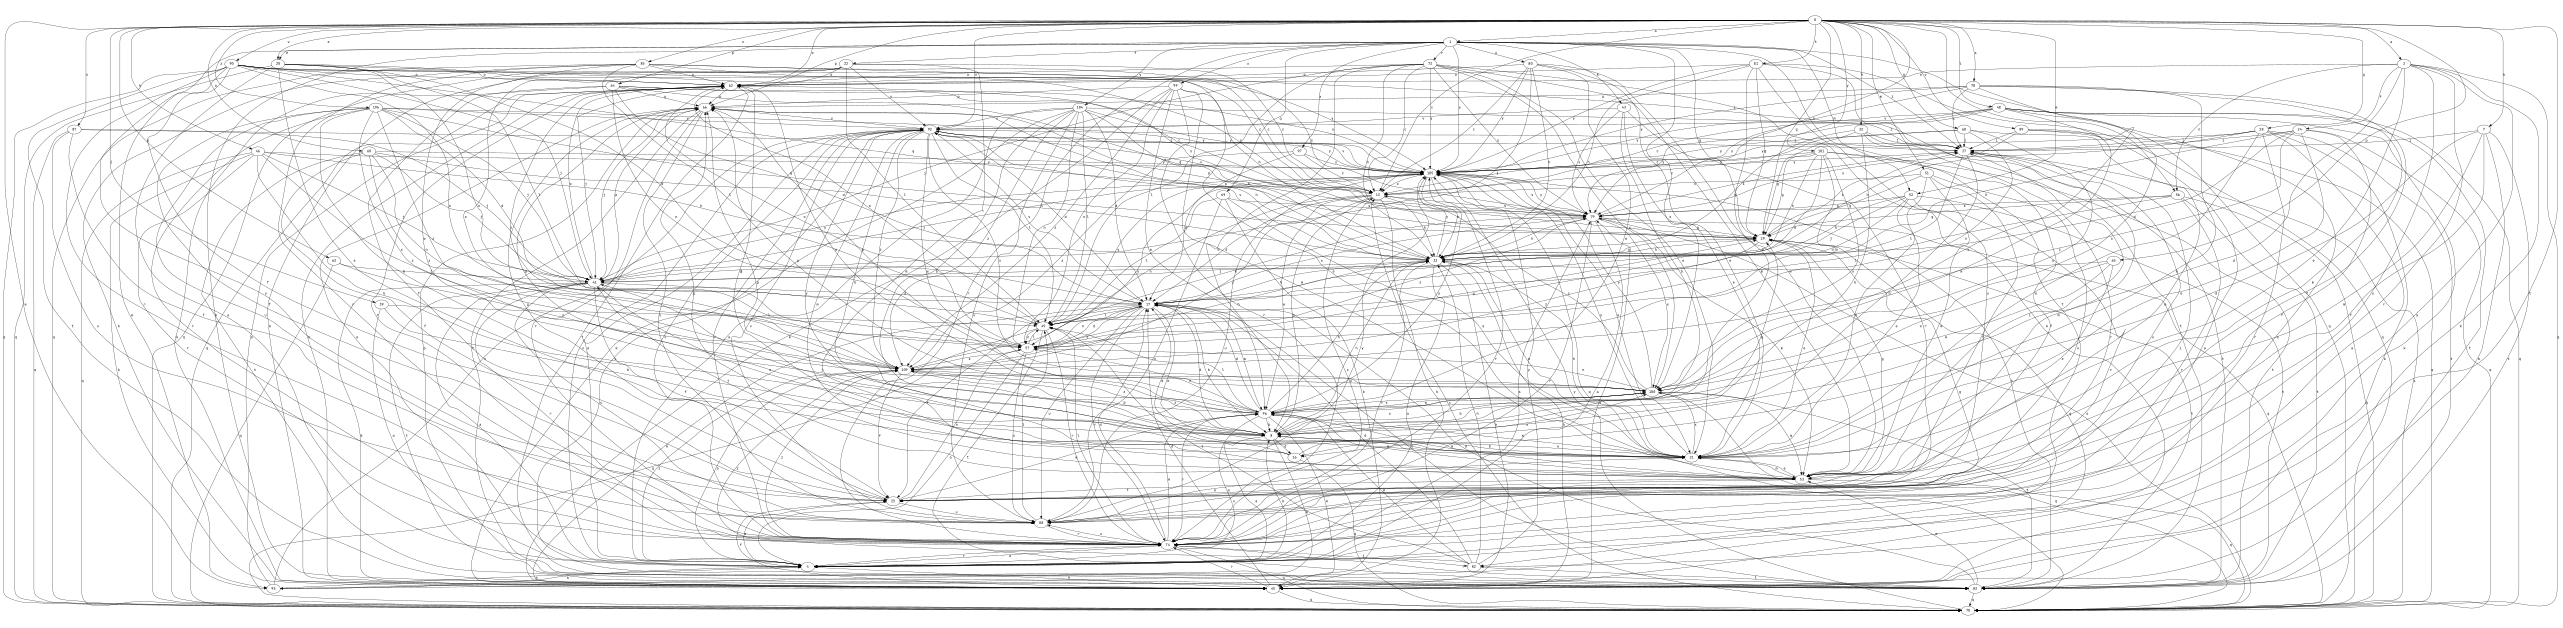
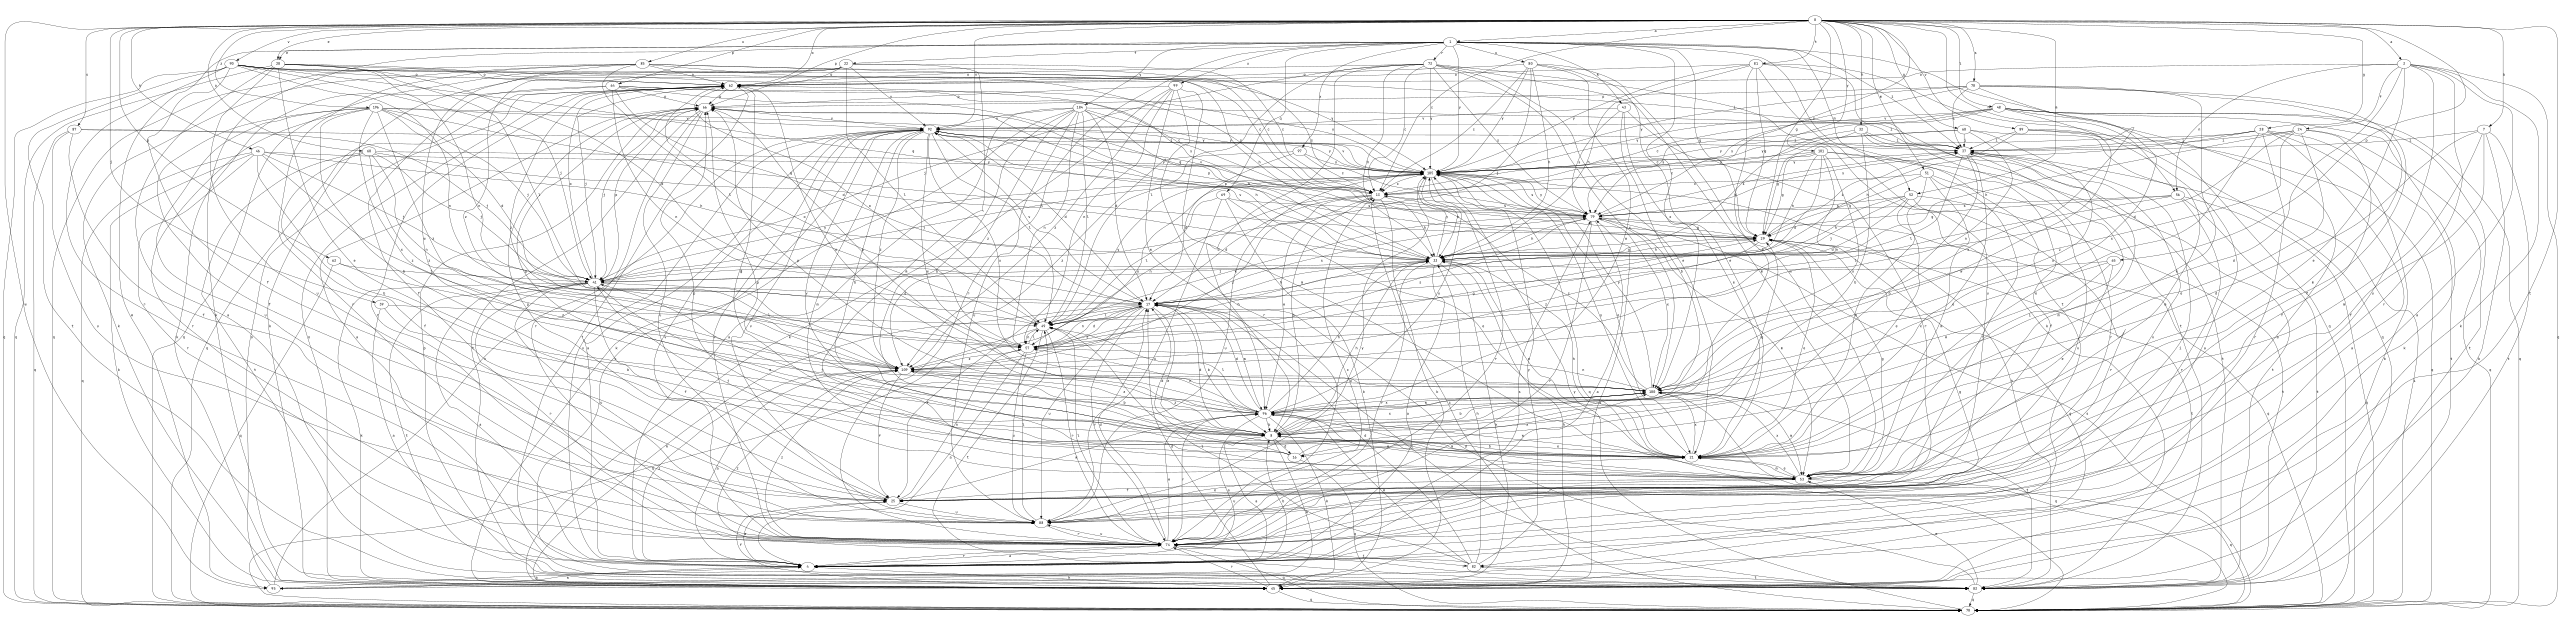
  strict digraph {
    fontname="JetBrains Mono"
    node [fontname="JetBrains Mono"]
    edge [fontname="JetBrains Mono"]
    0
    1
    3
    7
    13
    20
    28
    29
    32
    39
    n11 [label=46]
    48
    51
    52
    56
    60
    62
    63
    64
    65
    66
    68
    n23 [label=87]
    78
    79
    81
    82
    85
    89
    90
    92
    95
    101
    n34 [label=196]
    22
    37
    43
    45
    69
    70
    73
    74
    n43 [label=80]
    97
    99
    100
    104
    105
    4
    16
    21
    24
    88
    25
    53
    83
    8
    109
    17
    33
    57
    96
    49
    41
    0 -> 1 [label=a]
    0 -> 3 [label=a]
    0 -> 7 [label=b]
    0 -> 13 [label=c]
    0 -> 20 [label=e]
    0 -> 28 [label=g]
    0 -> 29 [label=g]
    0 -> 32 [label=h]
    0 -> 39 [label=j]
    0 -> n11 [label=k]
    0 -> 48 [label=l]
    0 -> 51 [label=m]
    0 -> 52 [label=m]
    0 -> 56 [label=n]
    0 -> 60 [label=o]
    0 -> 62 [label=o]
    0 -> 63 [label=p]
    0 -> 64 [label=p]
    0 -> 65 [label=p]
    0 -> 66 [label=p]
    0 -> 68 [label=q]
    0 -> n23 [label=s]
    0 -> 78 [label=s]
    0 -> 79 [label=s]
    0 -> 81 [label=t]
    0 -> 82 [label=t]
    0 -> 85 [label=u]
    0 -> 89 [label=v]
    0 -> 90 [label=v]
    0 -> 92 [label=v]
    0 -> 95 [label=w]
    0 -> 101 [label=y]
    0 -> n34 [label=z]
    1 -> 20 [label=e]
    1 -> 29 [label=g]
    1 -> 52 [label=m]
    1 -> 82 [label=t]
    1 -> 95 [label=w]
    1 -> 22 [label=f]
    1 -> 37 [label=i]
    1 -> 43 [label=k]
    1 -> 45 [label=k]
    1 -> 69 [label=q]
    1 -> 70 [label=q]
    1 -> 73 [label=r]
    1 -> 74 [label=r]
    1 -> n43 [label=u]
    1 -> 97 [label=x]
    1 -> 99 [label=x]
    1 -> 100 [label=x]
    1 -> 104 [label=y]
    1 -> 105 [label=y]
    3 -> 56 [label=n]
    3 -> 62 [label=o]
    3 -> 45 [label=k]
    3 -> 70 [label=q]
    3 -> 74 [label=r]
    3 -> 4 [label=a]
    3 -> 16 [label=d]
    3 -> 21 [label=e]
    3 -> 24 [label=f]
    3 -> 88 [label=u]
    7 -> 37 [label=i]
    7 -> 45 [label=k]
    7 -> 16 [label=d]
    7 -> 25 [label=f]
    7 -> 53 [label=m]
    7 -> 83 [label=t]
    13 -> 79 [label=s]
    13 -> 92 [label=v]
    13 -> 45 [label=k]
    13 -> 8 [label=b]
    13 -> 109 [label=z]
    13 -> 17 [label=d]
    13 -> 33 [label=h]
    13 -> 57 [label=n]
    13 -> 96 [label=w]
    20 -> 62 [label=o]
    20 -> 79 [label=s]
    20 -> 70 [label=q]
    20 -> 4 [label=a]
    20 -> 21 [label=e]
    20 -> 17 [label=d]
    20 -> 57 [label=n]
    20 -> 49 [label=l]
    28 -> 79 [label=s]
    28 -> 37 [label=i]
    28 -> 45 [label=k]
    28 -> 74 [label=r]
    28 -> 105 [label=y]
    28 -> 4 [label=a]
    28 -> 21 [label=e]
    28 -> 83 [label=t]
    29 -> 66 [label=p]
    29 -> 37 [label=i]
    29 -> 21 [label=e]
    29 -> 83 [label=t]
    29 -> 109 [label=z]
    29 -> 33 [label=h]
    32 -> 29 [label=g]
    32 -> 37 [label=i]
    32 -> 74 [label=r]
    32 -> 83 [label=t]
    32 -> 8 [label=b]
    32 -> 33 [label=h]
    39 -> 4 [label=a]
    39 -> 8 [label=b]
    39 -> 49 [label=l]
    n11 -> 45 [label=k]
    n11 -> 70 [label=q]
    n11 -> 74 [label=r]
    n11 -> 105 [label=y]
    n11 -> 8 [label=b]
    n11 -> 109 [label=z]
    n11 -> 33 [label=h]
    n11 -> 41 [label=j]
    48 -> 13 [label=c]
    48 -> 79 [label=s]
    48 -> 92 [label=v]
    48 -> 45 [label=k]
    48 -> 70 [label=q]
    48 -> 100 [label=x]
    48 -> 105 [label=y]
    48 -> 4 [label=a]
    48 -> 83 [label=t]
    51 -> 13 [label=c]
    51 -> 29 [label=g]
    51 -> 21 [label=e]
    51 -> 88 [label=u]
    51 -> 25 [label=f]
    51 -> 53 [label=m]
    52 -> 79 [label=s]
    52 -> 74 [label=r]
    52 -> 21 [label=e]
    52 -> 83 [label=t]
    52 -> 17 [label=d]
    52 -> 33 [label=h]
    52 -> 41 [label=j]
    56 -> 29 [label=g]
    56 -> 79 [label=s]
    56 -> 70 [label=q]
    56 -> 74 [label=r]
    56 -> 83 [label=t]
    56 -> 49 [label=l]
    60 -> 105 [label=y]
    60 -> 25 [label=f]
    60 -> 83 [label=t]
    60 -> 109 [label=z]
    60 -> 33 [label=h]
    60 -> 57 [label=n]
    60 -> 41 [label=j]
    62 -> 66 [label=p]
    62 -> 79 [label=s]
    62 -> 70 [label=q]
    62 -> 74 [label=r]
    62 -> 83 [label=t]
    62 -> 109 [label=z]
    62 -> 41 [label=j]
    63 -> 70 [label=q]
    63 -> 109 [label=z]
    63 -> 41 [label=j]
    64 -> 13 [label=c]
    64 -> 29 [label=g]
    64 -> 66 [label=p]
    64 -> 45 [label=k]
    64 -> 105 [label=y]
    64 -> 25 [label=f]
    64 -> 17 [label=d]
    64 -> 57 [label=n]
    65 -> 100 [label=x]
    65 -> 21 [label=e]
    65 -> 96 [label=w]
    65 -> 41 [label=j]
    66 -> 92 [label=v]
    66 -> 74 [label=r]
    66 -> 4 [label=a]
    66 -> 88 [label=u]
    66 -> 83 [label=t]
    66 -> 41 [label=j]
    68 -> 13 [label=c]
    68 -> 37 [label=i]
    68 -> 100 [label=x]
    68 -> 105 [label=y]
    68 -> 53 [label=m]
    68 -> 57 [label=n]
    n23 -> 37 [label=i]
    n23 -> 70 [label=q]
    n23 -> 88 [label=u]
    n23 -> 25 [label=f]
    n23 -> 41 [label=j]
    78 -> 66 [label=p]
    78 -> 79 [label=s]
    78 -> 37 [label=i]
    78 -> 100 [label=x]
    78 -> 105 [label=y]
    78 -> 21 [label=e]
    78 -> 25 [label=f]
    78 -> 53 [label=m]
    79 -> 29 [label=g]
    79 -> 37 [label=i]
    79 -> 70 [label=q]
    79 -> 74 [label=r]
    79 -> 100 [label=x]
    79 -> 105 [label=y]
    79 -> 4 [label=a]
    79 -> 53 [label=m]
    79 -> 33 [label=h]
    79 -> 49 [label=k]
    81 -> 29 [label=g]
    81 -> 62 [label=o]
    81 -> 70 [label=q]
    81 -> 105 [label=y]
    81 -> 88 [label=u]
    81 -> 83 [label=t]
    81 -> 8 [label=b]
    81 -> 33 [label=h]
    82 -> 105 [label=y]
    82 -> 83 [label=t]
    82 -> 109 [label=z]
    82 -> 17 [label=d]
    82 -> 33 [label=h]
    82 -> 96 [label=w]
    82 -> 49 [label=l]
    85 -> 13 [label=c]
    85 -> 62 [label=o]
    85 -> 79 [label=s]
    85 -> 45 [label=k]
    85 -> 70 [label=q]
    85 -> 74 [label=r]
    85 -> 33 [label=h]
    85 -> 96 [label=w]
    85 -> 49 [label=l]
    89 -> 37 [label=i]
    89 -> 70 [label=q]
    89 -> 4 [label=a]
    89 -> 33 [label=h]
    89 -> 96 [label=w]
    90 -> 13 [label=c]
    90 -> 29 [label=g]
    90 -> 62 [label=o]
    90 -> 37 [label=i]
    90 -> 70 [label=q]
    90 -> 74 [label=r]
    90 -> 105 [label=y]
-   90 -> 88 [label=u]
+   20 -> 88 [label=u]
    90 -> 25 [label=f]
    90 -> 83 [label=t]
    90 -> 57 [label=n]
    90 -> 41 [label=j]
    92 -> 37 [label=i]
    92 -> 74 [label=r]
    92 -> 100 [label=x]
    92 -> 105 [label=y]
    92 -> 4 [label=a]
    92 -> 53 [label=m]
    92 -> 8 [label=b]
    92 -> 109 [label=z]
    92 -> 17 [label=d]
    92 -> 33 [label=h]
    92 -> 96 [label=w]
    92 -> 49 [label=l]
    95 -> 29 [label=g]
    95 -> 62 [label=o]
    95 -> 92 [label=v]
    95 -> 4 [label=a]
    101 -> 13 [label=c]
    101 -> 29 [label=g]
    101 -> 100 [label=x]
    101 -> 105 [label=y]
    101 -> 25 [label=f]
    101 -> 83 [label=t]
    101 -> 17 [label=d]
    101 -> 33 [label=h]
    101 -> 57 [label=n]
    n34 -> 29 [label=g]
    n34 -> 92 [label=v]
    n34 -> 74 [label=r]
    n34 -> 100 [label=x]
    n34 -> 105 [label=y]
    n34 -> 88 [label=u]
    n34 -> 25 [label=f]
    n34 -> 8 [label=b]
    n34 -> 109 [label=z]
    n34 -> 17 [label=d]
    n34 -> 41 [label=j]
    22 -> 13 [label=c]
    22 -> 62 [label=o]
    22 -> 92 [label=v]
    22 -> 45 [label=k]
    22 -> 70 [label=q]
    22 -> 53 [label=m]
    22 -> 109 [label=z]
    22 -> 49 [label=l]
    37 -> 105 [label=y]
    37 -> 88 [label=u]
    37 -> 53 [label=m]
    37 -> 8 [label=b]
    37 -> 49 [label=l]
    43 -> 79 [label=s]
    43 -> 92 [label=v]
    43 -> 74 [label=r]
    43 -> 21 [label=e]
    43 -> 8 [label=b]
    45 -> 62 [label=o]
    45 -> 79 [label=s]
    45 -> 70 [label=q]
    45 -> 74 [label=r]
    45 -> 25 [label=f]
    45 -> 17 [label=d]
    45 -> 33 [label=h]
    69 -> 79 [label=s]
    69 -> 45 [label=k]
    69 -> 21 [label=e]
    69 -> 88 [label=u]
    69 -> 49 [label=l]
    70 -> 13 [label=c]
    70 -> 79 [label=s]
    70 -> 37 [label=i]
    70 -> 105 [label=y]
    73 -> 13 [label=c]
    73 -> 62 [label=o]
    73 -> 79 [label=s]
    73 -> 45 [label=k]
    73 -> 100 [label=x]
    73 -> 105 [label=y]
    73 -> 21 [label=e]
    73 -> 53 [label=m]
    73 -> 8 [label=b]
    73 -> 33 [label=h]
    73 -> 49 [label=l]
    73 -> 41 [label=j]
    74 -> 13 [label=c]
    74 -> 29 [label=g]
    74 -> 82 [label=j]
    74 -> 92 [label=v]
    74 -> 37 [label=i]
    74 -> 70 [label=q]
    74 -> 4 [label=a]
    74 -> 88 [label=u]
    74 -> 109 [label=z]
    74 -> 17 [label=d]
    74 -> 96 [label=w]
    74 -> 49 [label=l]
    n43 -> 13 [label=c]
    n43 -> 62 [label=o]
    n43 -> 105 [label=y]
    n43 -> 21 [label=e]
    n43 -> 53 [label=m]
    n43 -> 33 [label=h]
    n43 -> 96 [label=w]
    n43 -> 41 [label=j]
    97 -> 13 [label=c]
    97 -> 105 [label=y]
    97 -> 109 [label=z]
    97 -> 17 [label=d]
    99 -> 66 [label=p]
    99 -> 45 [label=k]
    99 -> 74 [label=r]
-   99 -> 21 [label=e]
+   37 -> 21 [label=e]
    99 -> 53 [label=m]
    99 -> 109 [label=z]
    99 -> 57 [label=n]
    99 -> 96 [label=w]
    100 -> 13 [label=c]
    100 -> 66 [label=p]
    100 -> 70 [label=q]
    100 -> 105 [label=y]
    100 -> 53 [label=m]
    100 -> 83 [label=t]
    100 -> 8 [label=b]
    100 -> 57 [label=n]
    100 -> 96 [label=w]
    104 -> 92 [label=v]
    104 -> 37 [label=i]
    104 -> 45 [label=k]
    104 -> 105 [label=y]
    104 -> 4 [label=a]
    104 -> 88 [label=u]
    104 -> 8 [label=b]
    104 -> 109 [label=z]
    104 -> 17 [label=d]
    104 -> 33 [label=h]
    104 -> 57 [label=n]
    104 -> 49 [label=l]
    105 -> 13 [label=c]
    105 -> 79 [label=s]
    105 -> 92 [label=v]
    105 -> 70 [label=q]
    105 -> 74 [label=r]
    105 -> 21 [label=e]
    105 -> 88 [label=u]
    105 -> 83 [label=t]
    105 -> 33 [label=h]
    105 -> 41 [label=j]
    4 -> 79 [label=s]
    4 -> 92 [label=v]
    4 -> 95 [label=w]
    4 -> 45 [label=k]
    4 -> 74 [label=r]
    4 -> 8 [label=b]
    4 -> 109 [label=z]
    16 -> 62 [label=o]
    16 -> 92 [label=v]
    16 -> 70 [label=q]
    16 -> 100 [label=x]
    16 -> 17 [label=d]
    21 -> 66 [label=p]
    21 -> 100 [label=x]
    21 -> 105 [label=y]
    21 -> 53 [label=m]
    21 -> 8 [label=b]
    21 -> 33 [label=h]
    21 -> 96 [label=w]
    21 -> 41 [label=j]
    24 -> 37 [label=i]
    24 -> 70 [label=q]
    24 -> 21 [label=e]
    24 -> 25 [label=f]
    24 -> 109 [label=z]
    24 -> 17 [label=d]
    24 -> 33 [label=h]
    88 -> 92 [label=v]
    88 -> 74 [label=r]
    88 -> 105 [label=y]
    88 -> 21 [label=e]
    88 -> 49 [label=l]
    25 -> 66 [label=p]
    25 -> 4 [label=a]
    25 -> 88 [label=u]
    25 -> 57 [label=n]
    25 -> 96 [label=w]
    53 -> 29 [label=g]
    53 -> 66 [label=p]
    53 -> 37 [label=i]
    53 -> 70 [label=q]
+   53 -> 100 [label=x]
    53 -> 21 [label=e]
    53 -> 88 [label=u]
    53 -> 25 [label=f]
    53 -> 96 [label=w]
    53 -> 41 [label=j]
    83 -> 66 [label=p]
    83 -> 92 [label=v]
    83 -> 70 [label=q]
    83 -> 74 [label=r]
    83 -> 53 [label=m]
    83 -> 17 [label=d]
    8 -> 29 [label=g]
    8 -> 66 [label=p]
    8 -> 95 [label=w]
    8 -> 100 [label=x]
    8 -> 4 [label=a]
    8 -> 16 [label=d]
    8 -> 21 [label=e]
    8 -> 109 [label=z]
    8 -> 17 [label=d]
    8 -> 33 [label=h]
    109 -> 100 [label=u]
    109 -> 105 [label=y]
    109 -> 4 [label=a]
    109 -> 25 [label=f]
    109 -> 8 [label=b]
    17 -> 79 [label=s]
    17 -> 92 [label=v]
    17 -> 45 [label=k]
    17 -> 74 [label=r]
    17 -> 21 [label=e]
    17 -> 88 [label=u]
    17 -> 25 [label=f]
    17 -> 83 [label=t]
    17 -> 8 [label=b]
    17 -> 109 [label=z]
    17 -> 33 [label=h]
    17 -> 57 [label=n]
    17 -> 96 [label=w]
    17 -> 49 [label=l]
    33 -> 29 [label=g]
    33 -> 66 [label=p]
    33 -> 92 [label=v]
    33 -> 45 [label=k]
    33 -> 74 [label=r]
    33 -> 105 [label=y]
    33 -> 4 [label=a]
    33 -> 21 [label=e]
    33 -> 41 [label=j]
    57 -> 29 [label=g]
    57 -> 62 [label=o]
    57 -> 79 [label=s]
    57 -> 4 [label=a]
    57 -> 88 [label=u]
    57 -> 109 [label=z]
    57 -> 17 [label=d]
    57 -> 33 [label=h]
    57 -> 49 [label=l]
    96 -> 62 [label=o]
    96 -> 66 [label=p]
    96 -> 45 [label=k]
    96 -> 74 [label=r]
    96 -> 100 [label=x]
    96 -> 105 [label=y]
    96 -> 4 [label=a]
    96 -> 53 [label=m]
    96 -> 8 [label=b]
    96 -> 109 [label=z]
    96 -> 17 [label=d]
    96 -> 33 [label=h]
    96 -> 57 [label=n]
    96 -> 49 [label=l]
    49 -> 62 [label=o]
    49 -> 70 [label=q]
    49 -> 74 [label=r]
    49 -> 105 [label=y]
    49 -> 83 [label=t]
    49 -> 57 [label=n]
    41 -> 62 [label=o]
    41 -> 66 [label=p]
    41 -> 45 [label=k]
    41 -> 74 [label=r]
    41 -> 105 [label=y]
    41 -> 4 [label=a]
    41 -> 21 [label=e]
    41 -> 88 [label=u]
    41 -> 25 [label=f]
    41 -> 83 [label=t]
    41 -> 17 [label=d]
  }
